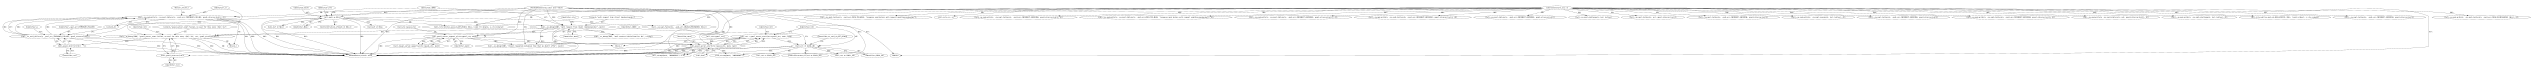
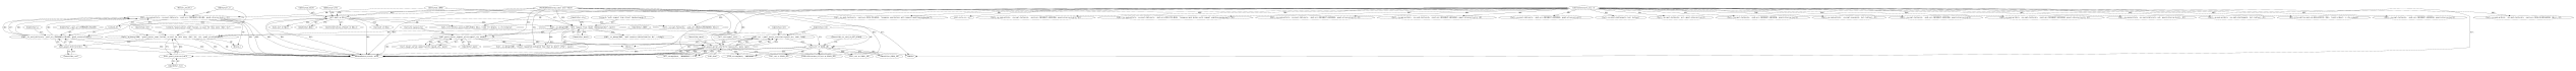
  digraph {
    fontname="JetBrains Mono"
    node [fontname="JetBrains Mono"]
    edge [fontname="JetBrains Mono"]
    n1 [label="(Call,_sx_nad_write(s, _sx_sasl_failure(s, _sasl_err_TEMPORARY_FAILURE, gsasl_strerror(ret)), 0))"]
    n2 [label="(Literal,0)"]
    n3 [label="(Block,)"]
    n4 [label="(MethodReturn,static void)"]
    n5 [label="(Call,_sx_sasl_failure(s, _sasl_err_TEMPORARY_FAILURE, gsasl_strerror(ret)))"]
    n6 [label="(Call,gsasl_strerror(ret))"]
    n7 [label="(Identifier,ret)"]
    n8 [label="(ControlStructure,sx_t s)"]
    n9 [label="(Call,_sx_sasl_failure(s, out, gsasl_strerror(ret)))"]
    n10 [label="(Call,_sx_sasl_failure(s, _sasl_err_INCORRECT_ENCODING, gsasl_strerror(ret)))"]
    n11 [label="(Call,_sx_nad_write(s, _sx_sasl_success(s, buf, buflen), 0))"]
    n12 [label="(Call,_sx_sasl_failure(s, _sasl_err_INCORRECT_ENCODING, gsasl_strerror(ret)))"]
    n13 [label="(Call,_sx_nad_write(s, _sx_sasl_failure(s, _sasl_err_INCORRECT_ENCODING, gsasl_strerror(ret)), 0))"]
    n14 [label="(Call,_sx_nad_write(s, _sx_sasl_failure(s, out, gsasl_strerror(ret)), 0))"]
    n15 [label="(Call,_sx_nad_write(s, _sx_sasl_challenge(s, buf, buflen), 0))"]
    n16 [label="(Call,(ctx->cb)(sx_sasl_cb_GEN_AUTHZID, NULL, (void **)&out, s, ctx->cbarg))"]
    n17 [label="(Call,_sx_sasl_failure(s, _sasl_err_INCORRECT_ENCODING, gsasl_strerror(ret)))"]
    n18 [label="(Call,_sx_sasl_failure(s, _sasl_err_INVALID_MECHANISM, NULL))"]
    n19 [label="(Call,_sx_nad_write(s, _sx_sasl_failure(s, _sasl_err_INVALID_MECHANISM, NULL), 0))"]
    n20 [label="(Call,_sx_sasl_failure(s, _sasl_err_MECH_TOO_WEAK, \"response send before auth request enabling mechanism\"))"]
    n21 [label="(Call,sctx->s = s)"]
    n22 [label="(Call,_sx_nad_write(s, _sx_sasl_failure(s, _sasl_err_INCORRECT_ENCODING, gsasl_strerror(ret)), 0))"]
    n23 [label="(Call,(ctx->cb)(sx_sasl_cb_GET_REALM, NULL, (void **) &realm, s, ctx->cbarg))"]
    n24 [label="(Call,_sx_nad_write(s, _sx_sasl_failure(s, _sasl_err_MECH_TOO_WEAK, \"response send before auth request enabling mechanism\"), 0))"]
    n25 [label="(Call,_sx_nad_write(s, _sx_sasl_failure(s, _sasl_err_INCORRECT_ENCODING, gsasl_strerror(ret)), 0))"]
    n26 [label="(Call,_sx_nad_write(s, _sx_sasl_failure(s, _sasl_err_INCORRECT_ENCODING, gsasl_strerror(ret)), 0))"]
    n27 [label="(Call,_sx_sasl_failure(s, _sasl_err_INCORRECT_ENCODING, gsasl_strerror(ret)))"]
    n28 [label="(Call,_sx_sasl_challenge(s, buf, buflen))"]
    1000119
    n30 [label="(Call,_sx_debug(ZONE, \"gsasl_server_start failed, no sasl for this conn; (%d): %s\", ret, gsasl_strerror(ret)))"]
    n31 [label="(Call,gsasl_strerror(ret))"]
    n32 [label="(Identifier,ret)"]
    n33 [label="(Call,_sx_debug(ZONE, \"auth request from client (mechanism=%s)\", mech))"]
    n34 [label="(Call,gsasl_server_support_p(ctx->gsasl_ctx, mech))"]
    n35 [label="(Identifier,mech)"]
    n36 [label="(Call,_sx_debug(ZONE, \"client requested mechanism (%s) that we didn't offer\", mech))"]
    n37 [label="(Call,_sx_debug(ZONE, \"sasl context initialised for %d\", s->tag))"]
    n38 [label="(Block,)"]
    n39 [label="(Call,gsasl_server_start(ctx->gsasl_ctx, mech, &sd))"]
    n40 [label="(Call,!gsasl_server_support_p(ctx->gsasl_ctx, mech))"]
    n41 [label="(Identifier,mech)"]
    n42 [label="(Call,mech != NULL)"]
    n43 [label="(Call,buf != NULL)"]
    n44 [label="(Identifier,NULL)"]
    n45 [label="(ControlStructure,if(mech != NULL))"]
    n46 [label="(Call,buf != NULL)"]
    n47 [label="(MethodParameterIn,const char *mech)"]
    n48 [label="(Call,strcmp(mech, \"ANONYMOUS\") == 0)"]
    n49 [label="(Call,strcmp(mech, \"ANONYMOUS\"))"]
    n50 [label="(Call,ret = gsasl_server_start(ctx->gsasl_ctx, mech, &sd))"]
    n51 [label="(Call,&sd)"]
    n52 [label="(Call,ret != GSASL_OK)"]
    n53 [label="(Identifier,GSASL_OK)"]
    n54 [label="(Call,ret == GSASL_OK)"]
    n55 [label="(ControlStructure,if(ret != GSASL_OK))"]
    n56 [label="(Call,ret != GSASL_OK)"]
    n57 [label="(Identifier,ret)"]
    n58 [label="(Return,return;)"]
    n59 [label="(Identifier,ret)"]
    n60 [label="(Call,ctx->gsasl_ctx)"]
    n61 [label="(Identifier,mech)"]
    n62 [label="(Identifier,ctx)"]
    n63 [label="(Identifier,s)"]
    n64 [label="(Literal,\"auth request from client (mechanism=%s)\")"]
    n65 [label="(Identifier,ret)"]
    n66 [label="(Identifier,s)"]
    n67 [label="(Call,ctx->gsasl_ctx)"]
    n68 [label="(Literal,\"gsasl_server_start failed, no sasl for this conn; (%d): %s\")"]
    n69 [label="(Identifier,_sasl_err_TEMPORARY_FAILURE)"]
    n70 [label="(Identifier,sx_sasl_cb_GET_REALM)"]
    n71 [label="(Identifier,ret)"]
    n72 [label="(Identifier,ZONE)"]
    n73 [label="(Identifier,mech)"]
    n74 [label="(Identifier,ZONE)"]
    n1 -> n2 [label="CFG: "]
    n1 -> n3 [label="AST: "]
    n1 -> n4 [label="DDG: "]
    n1 -> n4 [label="DDG: "]
    n1 -> n4 [label="DDG: "]
    n2 -> n1 [label="AST: "]
    n2 -> n5 [label="CFG: "]
    n5 -> n1 [label="AST: "]
    n5 -> n1 [label="DDG: "]
    n5 -> n1 [label="DDG: "]
    n5 -> n1 [label="DDG: "]
    n5 -> n4 [label="DDG: "]
    n5 -> n4 [label="DDG: "]
    n5 -> n6 [label="CFG: "]
    n6 -> n4 [label="DDG: "]
    n6 -> n5 [label="AST: "]
    n6 -> n5 [label="DDG: "]
    n6 -> n7 [label="CFG: "]
    n7 -> n6 [label="AST: "]
    n8 -> n1 [label="DDG: "]
    n8 -> n4 [label="DDG: "]
    n8 -> n5 [label="DDG: "]
    n8 -> n9 [label="DDG: "]
    n8 -> n10 [label="DDG: "]
    n8 -> n11 [label="DDG: "]
    n8 -> n12 [label="DDG: "]
    n8 -> n13 [label="DDG: "]
    n8 -> n14 [label="DDG: "]
    n8 -> n15 [label="DDG: "]
    n8 -> n16 [label="DDG: "]
    n8 -> n17 [label="DDG: "]
    n8 -> n18 [label="DDG: "]
    n8 -> n19 [label="DDG: "]
    n8 -> n20 [label="DDG: "]
    n8 -> n21 [label="DDG: "]
    n8 -> n22 [label="DDG: "]
    n8 -> n23 [label="DDG: "]
    n8 -> n24 [label="DDG: "]
    n8 -> n25 [label="DDG: "]
    n8 -> n26 [label="DDG: "]
    n8 -> n27 [label="DDG: "]
    n8 -> n28 [label="DDG: "]
    n8 -> 1000119 [label="AST: "]
    n30 -> n3 [label="AST: "]
    n30 -> n4 [label="DDG: "]
    n30 -> n4 [label="DDG: "]
    n30 -> n6 [label="DDG: "]
    n30 -> n31 [label="CFG: "]
    n31 -> n30 [label="AST: "]
    n31 -> n30 [label="DDG: "]
    n31 -> n32 [label="CFG: "]
    n32 -> n31 [label="AST: "]
    n33 -> n4 [label="DDG: "]
    n33 -> n30 [label="DDG: "]
    n33 -> n34 [label="DDG: "]
    n33 -> n35 [label="CFG: "]
    n33 -> n36 [label="DDG: "]
    n33 -> n37 [label="DDG: "]
    n33 -> n38 [label="AST: "]
    n34 -> n4 [label="DDG: "]
    n34 -> n36 [label="DDG: "]
    n34 -> n39 [label="DDG: "]
    n34 -> n39 [label="DDG: "]
    n34 -> n40 [label="AST: "]
    n34 -> n40 [label="DDG: "]
    n34 -> n40 [label="DDG: "]
    n34 -> n41 [label="CFG: "]
    n35 -> n33 [label="AST: "]
    n39 -> n4 [label="DDG: "]
    n39 -> n4 [label="DDG: "]
    n39 -> n4 [label="DDG: "]
    n39 -> n48 [label="DDG: "]
    n39 -> n49 [label="DDG: "]
    n39 -> n50 [label="AST: "]
    n39 -> n50 [label="DDG: "]
    n39 -> n50 [label="DDG: "]
    n39 -> n50 [label="DDG: "]
-   n39 -> n51 [label="CFG: "]
+   n39 -> 1000119 [label="CFG: "]
    n40 -> n34 [label="CFG: "]
    n41 -> n34 [label="AST: "]
    n42 -> n4 [label="DDG: "]
    n42 -> n4 [label="DDG: "]
    n42 -> n4 [label="DDG: "]
    n42 -> n18 [label="DDG: "]
    n42 -> n23 [label="DDG: "]
    n42 -> n33 [label="DDG: "]
    n42 -> n43 [label="DDG: "]
    n42 -> n44 [label="CFG: "]
    n42 -> n45 [label="AST: "]
    n42 -> n46 [label="DDG: "]
    n44 -> n42 [label="AST: "]
    n47 -> n4 [label="DDG: "]
    n47 -> 1000119 [label="AST: "]
    n47 -> n33 [label="DDG: "]
    n47 -> n34 [label="DDG: "]
    n47 -> n36 [label="DDG: "]
    n47 -> n39 [label="DDG: "]
    n47 -> n42 [label="DDG: "]
    n47 -> n48 [label="DDG: "]
    n47 -> n49 [label="DDG: "]
    n50 -> n4 [label="DDG: "]
    n50 -> n38 [label="AST: "]
    n50 -> n39 [label="CFG: "]
    n50 -> n52 [label="DDG: "]
    n51 -> n39 [label="AST: "]
    n52 -> n4 [label="DDG: "]
    n52 -> n4 [label="DDG: "]
    n52 -> n31 [label="DDG: "]
    n52 -> n53 [label="CFG: "]
    n52 -> n54 [label="DDG: "]
    n52 -> n55 [label="AST: "]
    n52 -> n56 [label="DDG: "]
    n53 -> n52 [label="AST: "]
    n57 -> n30 [label="AST: "]
    n58 -> n1 [label="CFG: "]
    n59 -> n50 [label="CFG: "]
    n59 -> n52 [label="AST: "]
    n60 -> n39 [label="AST: "]
    n61 -> n39 [label="AST: "]
    n62 -> n33 [label="CFG: "]
    n63 -> n1 [label="AST: "]
    n63 -> n30 [label="CFG: "]
    n64 -> n33 [label="AST: "]
    n65 -> n42 [label="CFG: "]
    n66 -> n5 [label="AST: "]
    n67 -> n34 [label="AST: "]
    n68 -> n30 [label="AST: "]
    n69 -> n5 [label="AST: "]
    n70 -> n52 [label="CFG: "]
    n71 -> n50 [label="AST: "]
    n72 -> n30 [label="AST: "]
    n72 -> n52 [label="CFG: "]
    n73 -> n42 [label="AST: "]
    n74 -> n33 [label="AST: "]
    n74 -> n42 [label="CFG: "]
  }
